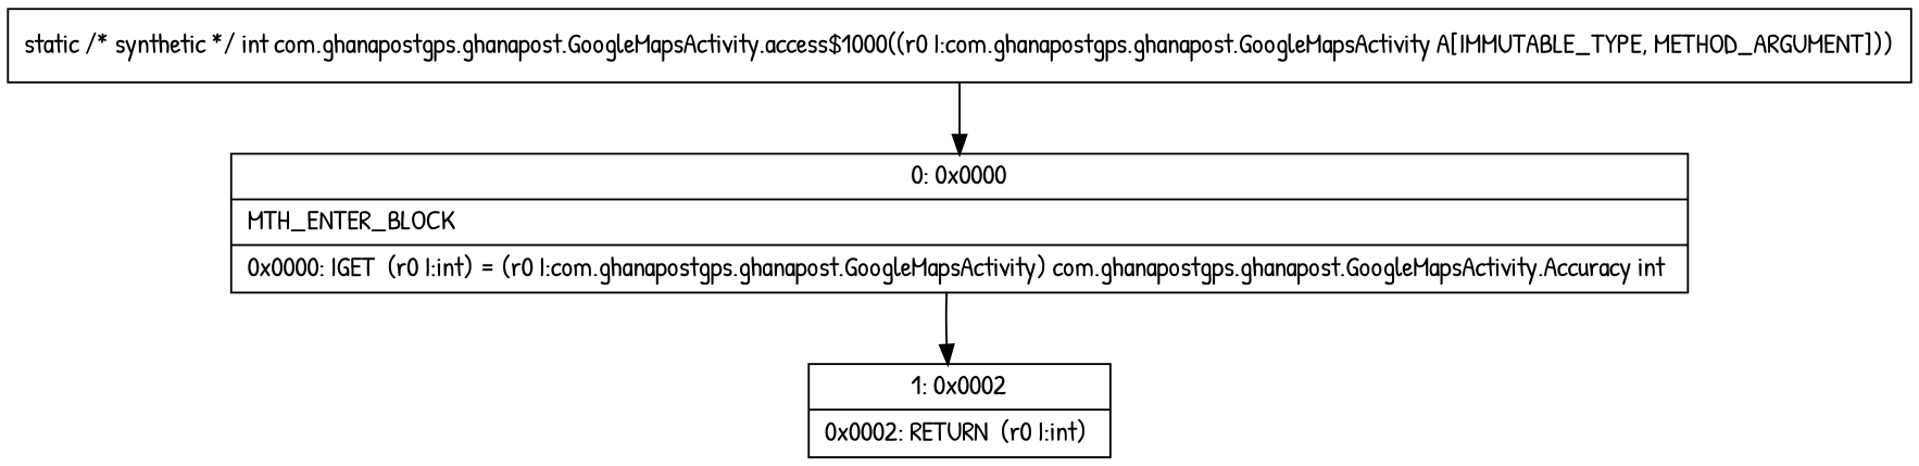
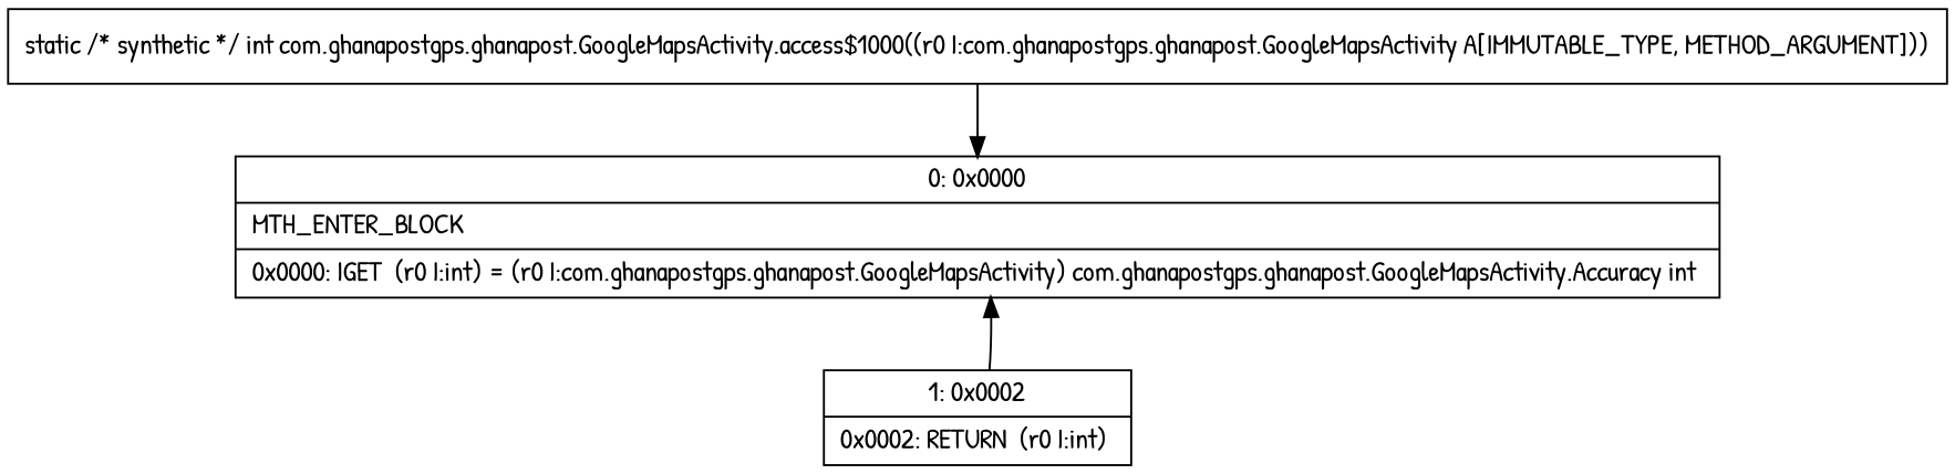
  digraph {
    fontname="Patrick Hand"
    node [shape=record fontname="Patrick Hand"]
    edge [fontname="Patrick Hand"]
    n1 [label="{0\:\ 0x0000|MTH_ENTER_BLOCK\l|0x0000: IGET  (r0 I:int) = (r0 I:com.ghanapostgps.ghanapost.GoogleMapsActivity) com.ghanapostgps.ghanapost.GoogleMapsActivity.Accuracy int \l}"]
    n2 [label="{1\:\ 0x0002|0x0002: RETURN  (r0 I:int) \l}"]
    n3 [label="{static \/* synthetic *\/ int com.ghanapostgps.ghanapost.GoogleMapsActivity.access$1000((r0 I:com.ghanapostgps.ghanapost.GoogleMapsActivity A[IMMUTABLE_TYPE, METHOD_ARGUMENT])) }"]
-   n1 -> n2
+   n2 -> n1
    n3 -> n1
  }
